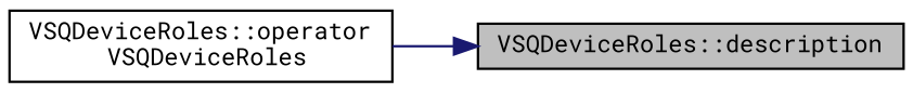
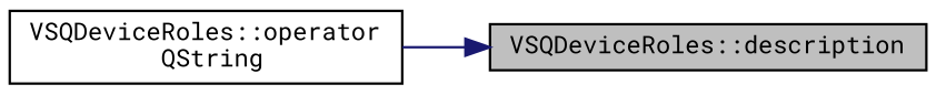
  digraph {
    rankdir=RL
    fontname="Roboto Mono"
    node [color=black fontname="Roboto Mono" fontsize=10 shape=record style=filled]
    n1 [fillcolor=grey75 fontcolor=black height=0.2 label="VSQDeviceRoles::description" width=0.4]
-   n2 [fillcolor=white height=0.2 label="VSQDeviceRoles::operator\l VSQDeviceRoles" width=0.4]
+   n2 [fillcolor=white height=0.2 label="VSQDeviceRoles::operator\l QString" width=0.4]
    n1 -> n2 [color=midnightblue dir=back fontname="Roboto Mono" fontsize=10 labelfontname=Helvetica labelfontsize=10 style=solid]
  }
